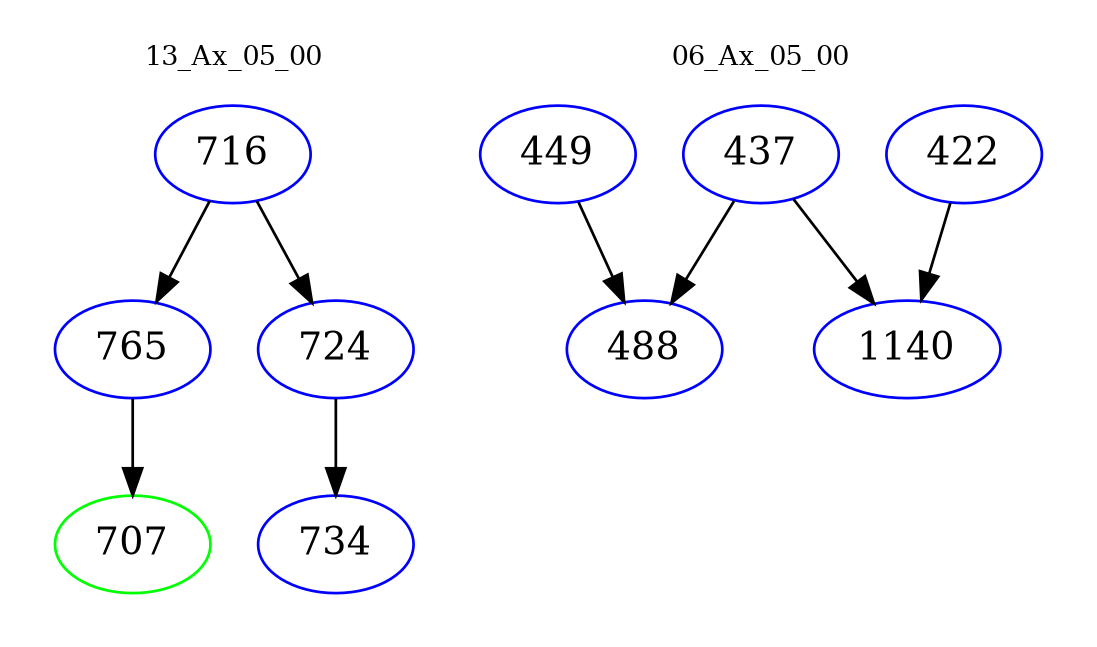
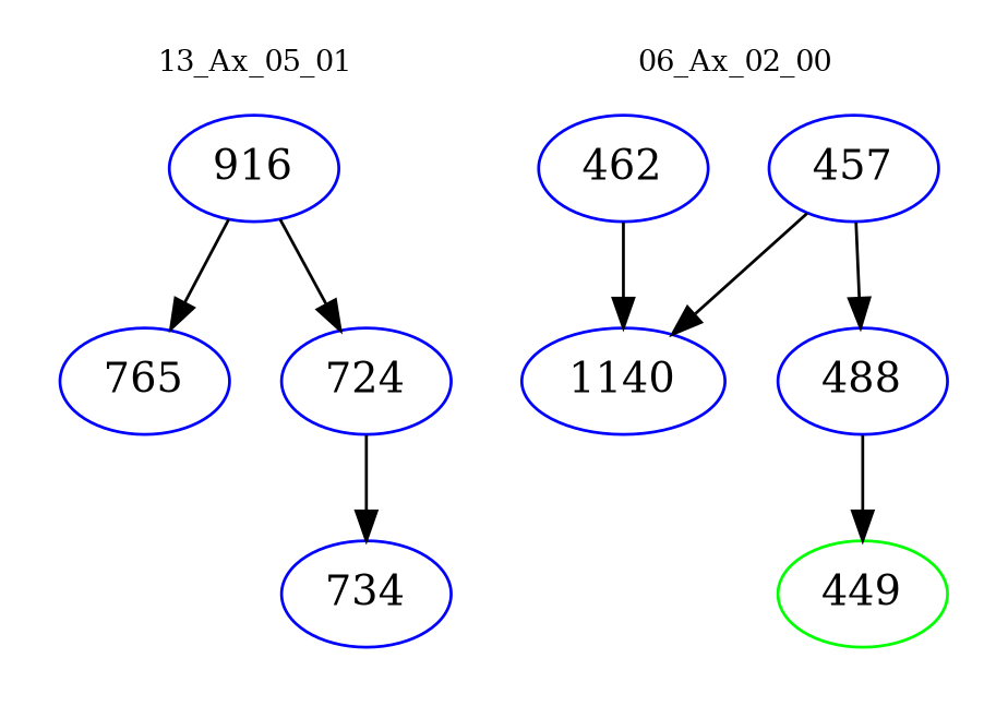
  digraph {
    node [color=blue]
    edge [color=black]
-   n1 [label=716]
+   n1 [label=916]
    n2 [label=765]
    n3 [label=724]
-   n4 [color=green label=707]
    n5 [label=734]
-   n6 [label=437]
+   n6 [label=457]
    n7 [label=488]
-   n8 [label=422]
-   n9 [label=449]
+   n8 [label=462]
+   n9 [color=green label=449]
    n10 [label=1140]
    subgraph cluster_1 {
      color=white
      fontsize=10
-     label="13_Ax_05_00"
+     label="13_Ax_05_01"
      n1
      n2
      n3
-     n4
      n5
    }
    subgraph cluster_2 {
      color=white
      fontsize=10
-     label="06_Ax_05_00"
+     label="06_Ax_02_00"
      n6
      n7
      n8
      n9
      n10
    }
    n1 -> n2
    n1 -> n3
-   n2 -> n4
    n3 -> n5
    n6 -> n7
    n6 -> n10
-   n9 -> n7
+   n7 -> n9
    n8 -> n10
  }
